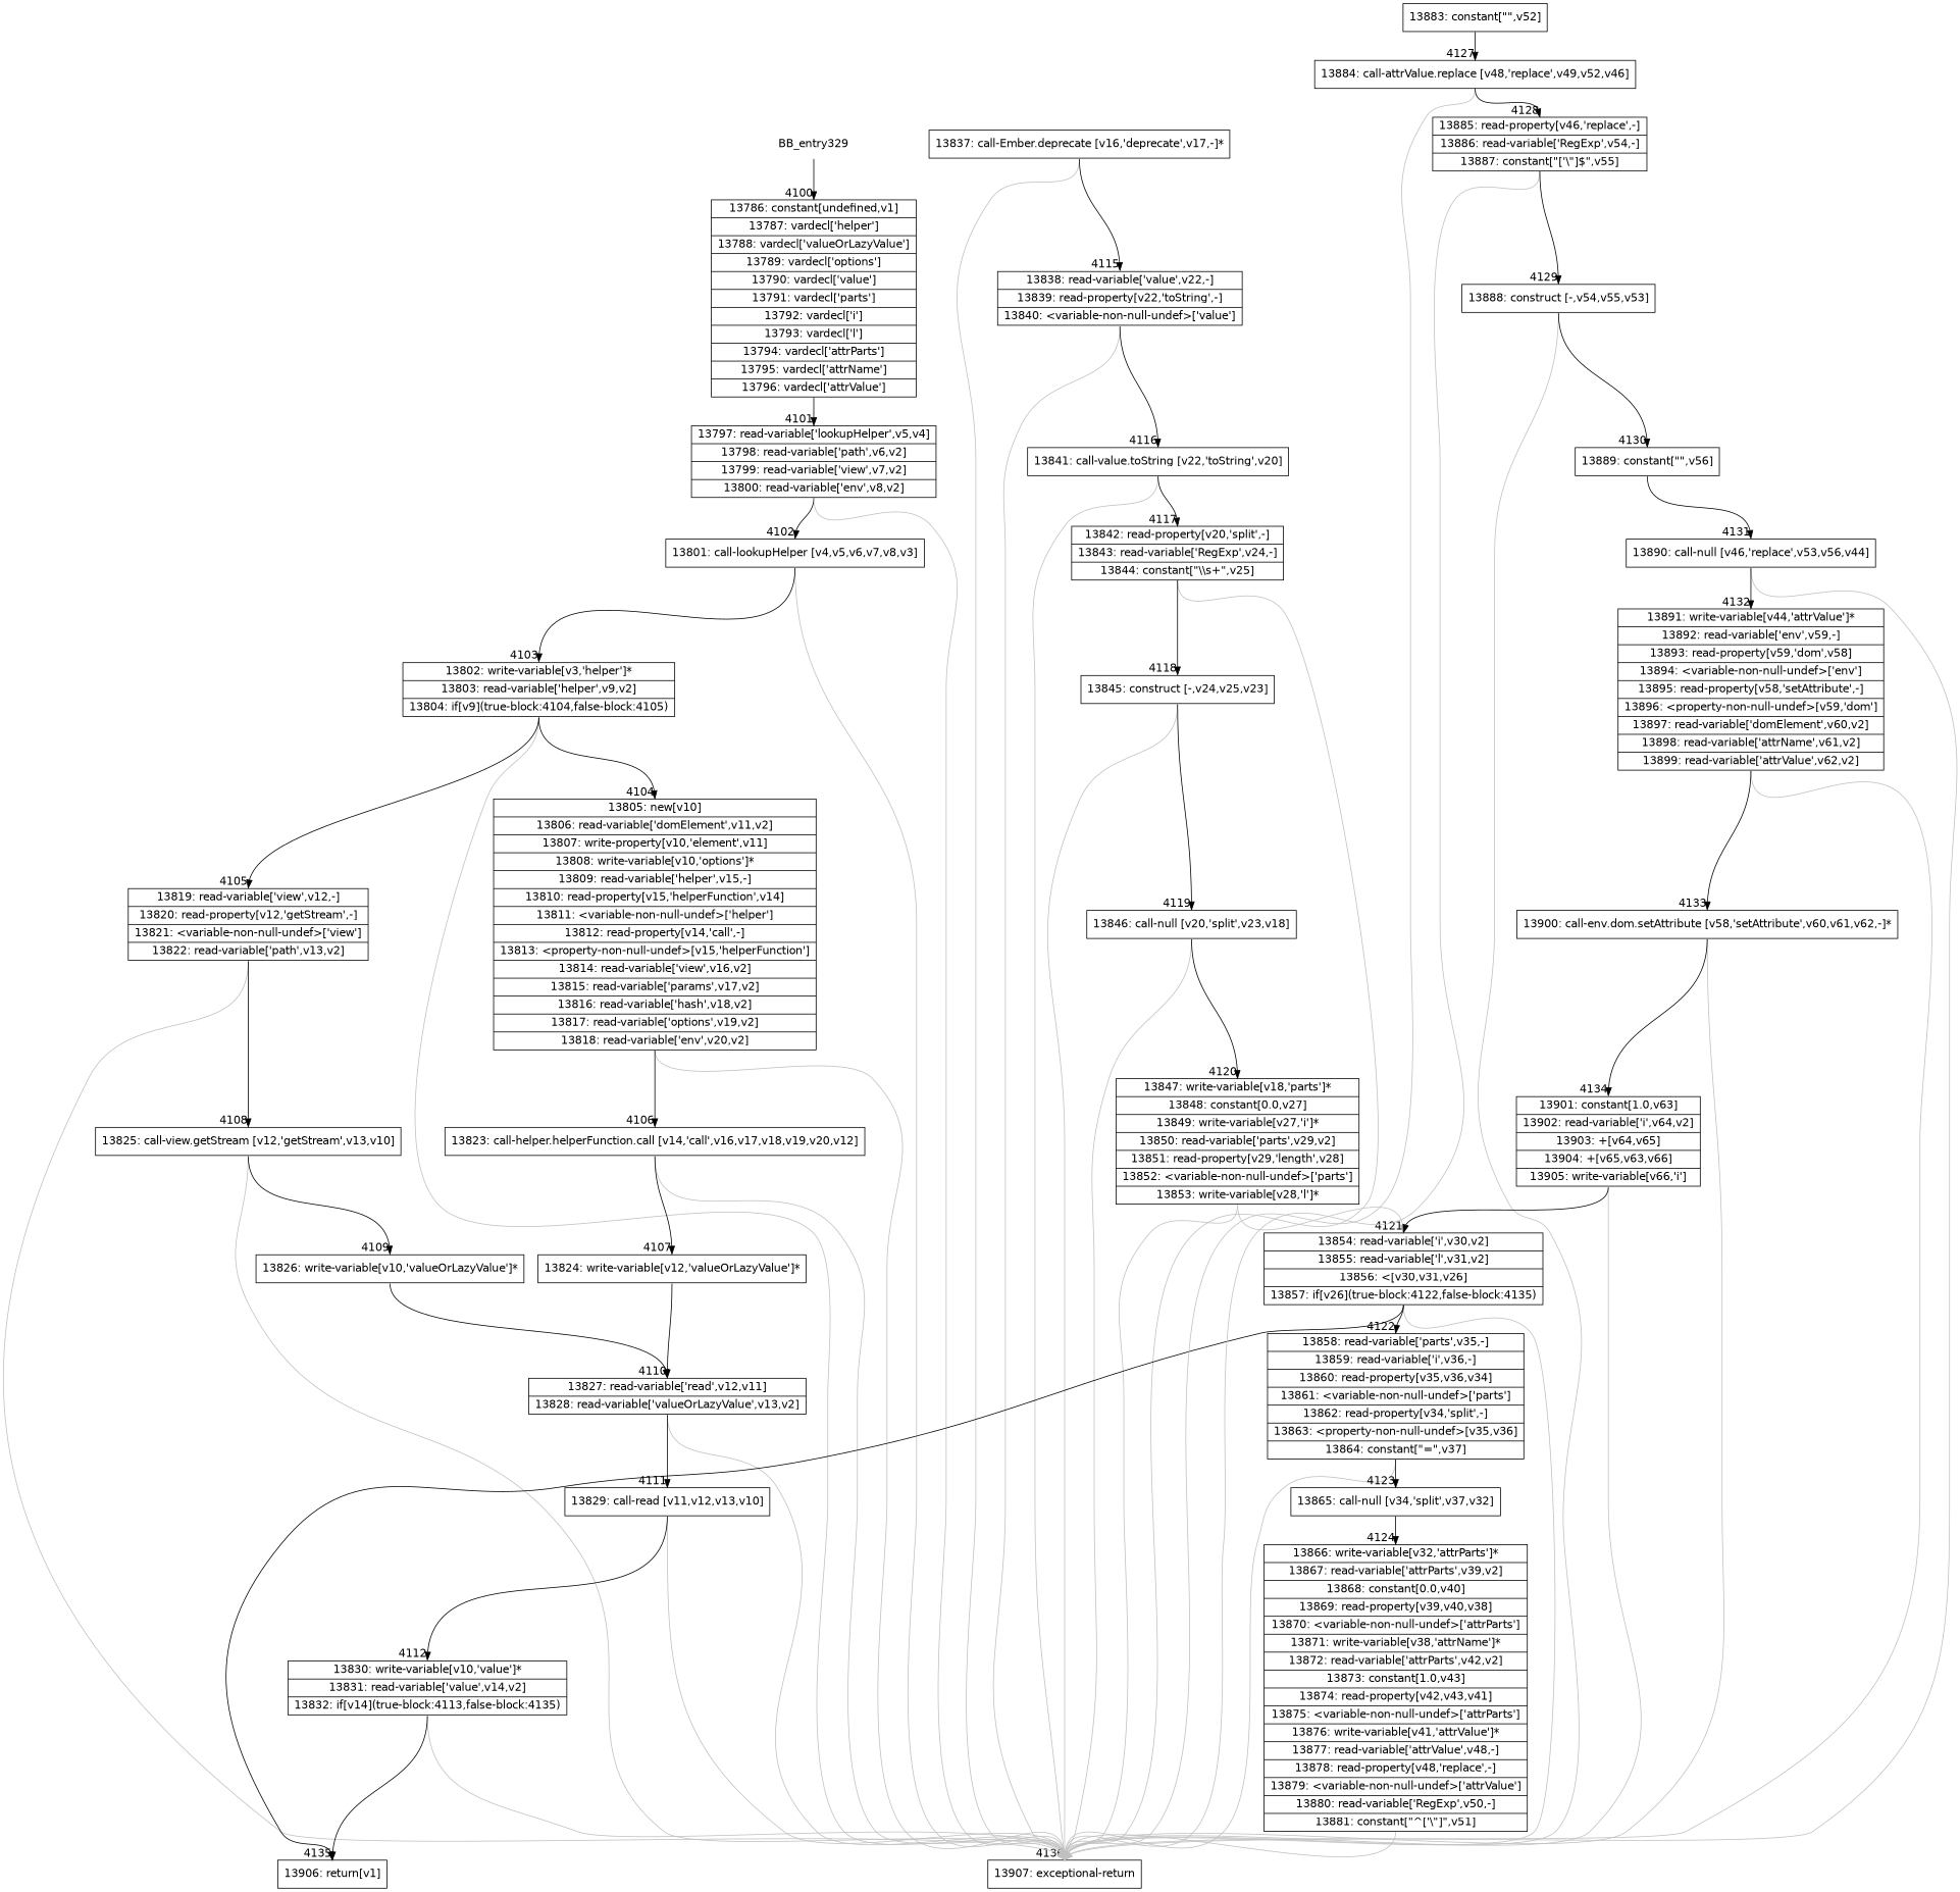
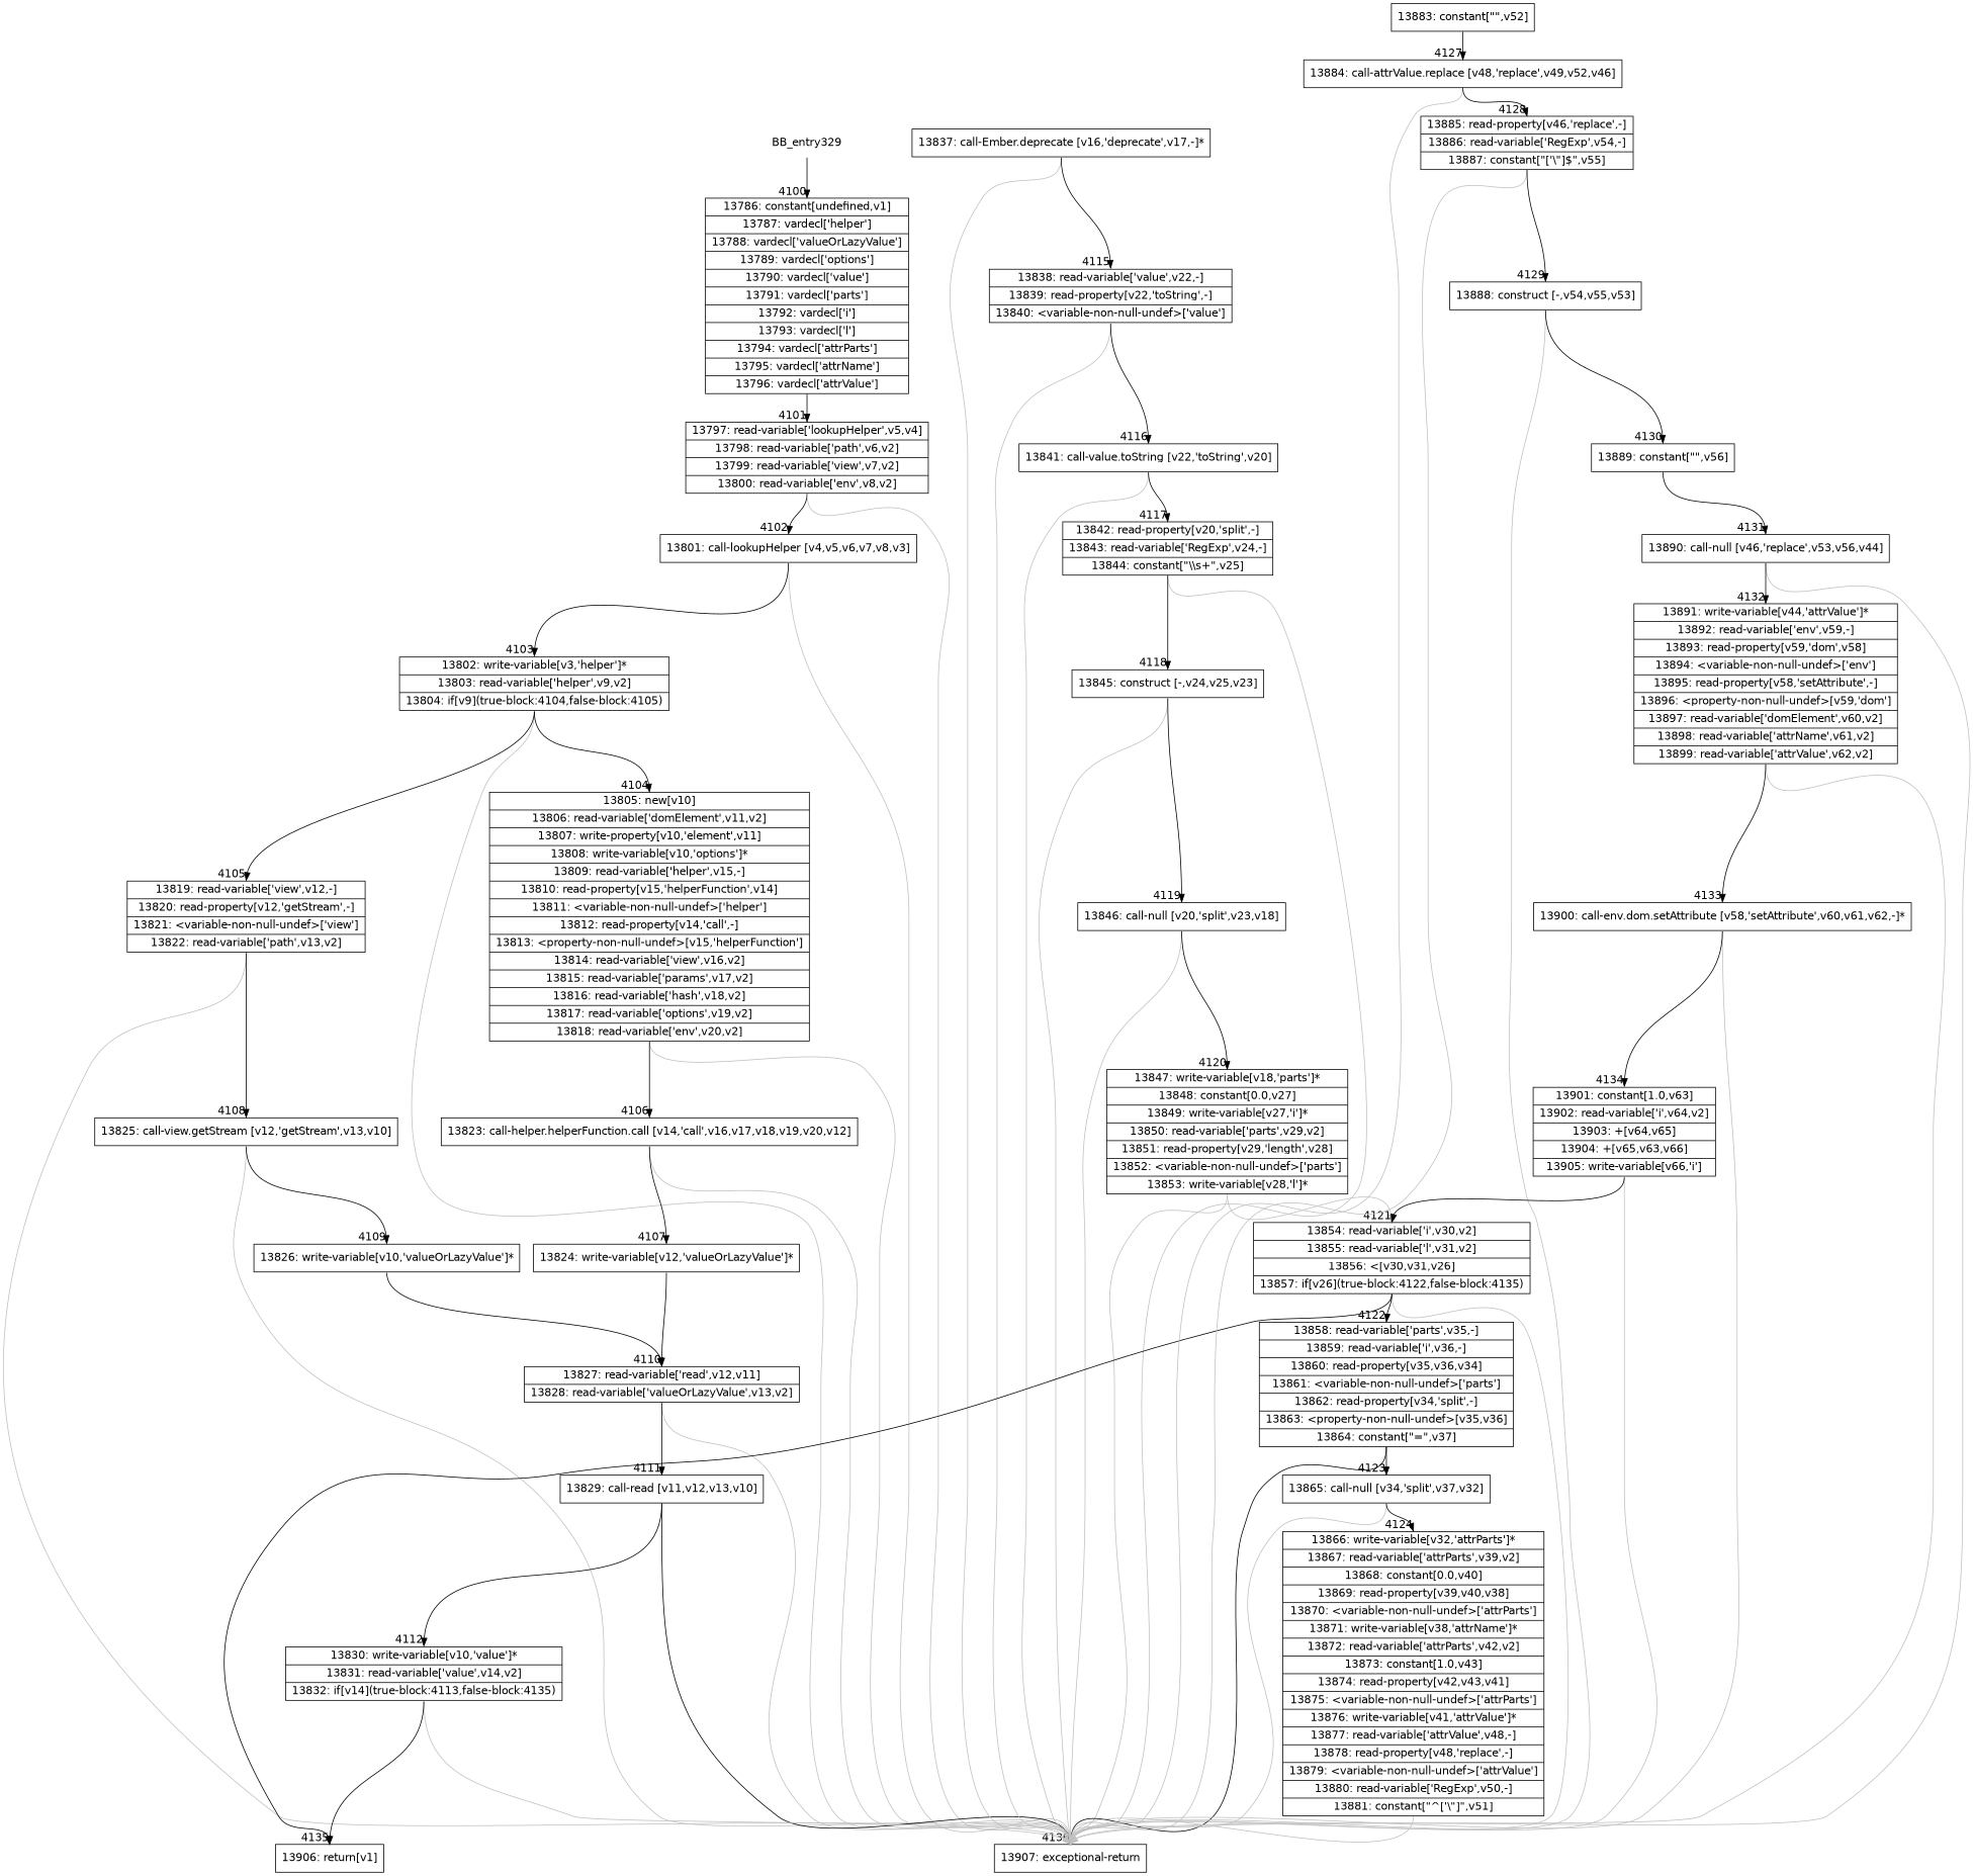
  digraph {
    fontname="DejaVu Sans"
    rankdir=TD
    node [fontname="DejaVu Sans" shape=record]
    edge [fontname="DejaVu Sans" headport=n tailport=s]
    n1 [label=BB_entry329 shape=none]
    n2 [label="{13786: constant[undefined,v1]|13787: vardecl['helper']|13788: vardecl['valueOrLazyValue']|13789: vardecl['options']|13790: vardecl['value']|13791: vardecl['parts']|13792: vardecl['i']|13793: vardecl['l']|13794: vardecl['attrParts']|13795: vardecl['attrName']|13796: vardecl['attrValue']}"]
    n3 [label="{13797: read-variable['lookupHelper',v5,v4]|13798: read-variable['path',v6,v2]|13799: read-variable['view',v7,v2]|13800: read-variable['env',v8,v2]}"]
    n4 [label="{13801: call-lookupHelper [v4,v5,v6,v7,v8,v3]}"]
    n5 [label="{13907: exceptional-return}"]
    n6 [label="{13802: write-variable[v3,'helper']*|13803: read-variable['helper',v9,v2]|13804: if[v9](true-block:4104,false-block:4105)}"]
    n7 [label="{13805: new[v10]|13806: read-variable['domElement',v11,v2]|13807: write-property[v10,'element',v11]|13808: write-variable[v10,'options']*|13809: read-variable['helper',v15,-]|13810: read-property[v15,'helperFunction',v14]|13811: \<variable-non-null-undef\>['helper']|13812: read-property[v14,'call',-]|13813: \<property-non-null-undef\>[v15,'helperFunction']|13814: read-variable['view',v16,v2]|13815: read-variable['params',v17,v2]|13816: read-variable['hash',v18,v2]|13817: read-variable['options',v19,v2]|13818: read-variable['env',v20,v2]}"]
    n8 [label="{13819: read-variable['view',v12,-]|13820: read-property[v12,'getStream',-]|13821: \<variable-non-null-undef\>['view']|13822: read-variable['path',v13,v2]}"]
    n9 [label="{13823: call-helper.helperFunction.call [v14,'call',v16,v17,v18,v19,v20,v12]}"]
    n10 [label="{13825: call-view.getStream [v12,'getStream',v13,v10]}"]
    n11 [label="{13824: write-variable[v12,'valueOrLazyValue']*}"]
    n12 [label="{13826: write-variable[v10,'valueOrLazyValue']*}"]
    n13 [label="{13827: read-variable['read',v12,v11]|13828: read-variable['valueOrLazyValue',v13,v2]}"]
    n14 [label="{13829: call-read [v11,v12,v13,v10]}"]
    n15 [label="{13830: write-variable[v10,'value']*|13831: read-variable['value',v14,v2]|13832: if[v14](true-block:4113,false-block:4135)}"]
    n16 [label="{13906: return[v1]}"]
    n17 [label="{13837: call-Ember.deprecate [v16,'deprecate',v17,-]*}"]
    n18 [label="{13838: read-variable['value',v22,-]|13839: read-property[v22,'toString',-]|13840: \<variable-non-null-undef\>['value']}"]
    n19 [label="{13841: call-value.toString [v22,'toString',v20]}"]
    n20 [label="{13842: read-property[v20,'split',-]|13843: read-variable['RegExp',v24,-]|13844: constant[\"\\\\s+\",v25]}"]
    n21 [label="{13845: construct [-,v24,v25,v23]}"]
    n22 [label="{13846: call-null [v20,'split',v23,v18]}"]
    n23 [label="{13847: write-variable[v18,'parts']*|13848: constant[0.0,v27]|13849: write-variable[v27,'i']*|13850: read-variable['parts',v29,v2]|13851: read-property[v29,'length',v28]|13852: \<variable-non-null-undef\>['parts']|13853: write-variable[v28,'l']*}"]
    n24 [label="{13854: read-variable['i',v30,v2]|13855: read-variable['l',v31,v2]|13856: \<[v30,v31,v26]|13857: if[v26](true-block:4122,false-block:4135)}"]
    n25 [label="{13858: read-variable['parts',v35,-]|13859: read-variable['i',v36,-]|13860: read-property[v35,v36,v34]|13861: \<variable-non-null-undef\>['parts']|13862: read-property[v34,'split',-]|13863: \<property-non-null-undef\>[v35,v36]|13864: constant[\"=\",v37]}"]
    n26 [label="{13865: call-null [v34,'split',v37,v32]}"]
    n27 [label="{13866: write-variable[v32,'attrParts']*|13867: read-variable['attrParts',v39,v2]|13868: constant[0.0,v40]|13869: read-property[v39,v40,v38]|13870: \<variable-non-null-undef\>['attrParts']|13871: write-variable[v38,'attrName']*|13872: read-variable['attrParts',v42,v2]|13873: constant[1.0,v43]|13874: read-property[v42,v43,v41]|13875: \<variable-non-null-undef\>['attrParts']|13876: write-variable[v41,'attrValue']*|13877: read-variable['attrValue',v48,-]|13878: read-property[v48,'replace',-]|13879: \<variable-non-null-undef\>['attrValue']|13880: read-variable['RegExp',v50,-]|13881: constant[\"^['\\\"]\",v51]}"]
    n28 [label="{13883: constant[\"\",v52]}"]
    n29 [label="{13884: call-attrValue.replace [v48,'replace',v49,v52,v46]}"]
    n30 [label="{13885: read-property[v46,'replace',-]|13886: read-variable['RegExp',v54,-]|13887: constant[\"['\\\"]$\",v55]}"]
    n31 [label="{13888: construct [-,v54,v55,v53]}"]
    n32 [label="{13889: constant[\"\",v56]}"]
    n33 [label="{13890: call-null [v46,'replace',v53,v56,v44]}"]
    n34 [label="{13891: write-variable[v44,'attrValue']*|13892: read-variable['env',v59,-]|13893: read-property[v59,'dom',v58]|13894: \<variable-non-null-undef\>['env']|13895: read-property[v58,'setAttribute',-]|13896: \<property-non-null-undef\>[v59,'dom']|13897: read-variable['domElement',v60,v2]|13898: read-variable['attrName',v61,v2]|13899: read-variable['attrValue',v62,v2]}"]
    n35 [label="{13900: call-env.dom.setAttribute [v58,'setAttribute',v60,v61,v62,-]*}"]
    n36 [label="{13901: constant[1.0,v63]|13902: read-variable['i',v64,v2]|13903: +[v64,v65]|13904: +[v65,v63,v66]|13905: write-variable[v66,'i']}"]
    n1 -> n2 [headlabel="    4100"]
    n2 -> n3 [headlabel="      4101"]
    n3 -> n4 [headlabel="      4102"]
    n3 -> n5 [color=gray headlabel="      4136"]
    n4 -> n5 [color=gray]
    n4 -> n6 [headlabel="      4103"]
    n6 -> n5 [color=gray]
    n6 -> n7 [headlabel="      4104"]
    n6 -> n8 [headlabel="      4105"]
    n7 -> n5 [color=gray]
    n7 -> n9 [headlabel="      4106"]
    n8 -> n5 [color=gray]
    n8 -> n10 [headlabel="      4108"]
    n9 -> n5 [color=gray]
    n9 -> n11 [headlabel="      4107"]
    n10 -> n5 [color=gray]
    n10 -> n12 [headlabel="      4109"]
    n11 -> n13 [headlabel="      4110"]
    n12 -> n13
    n13 -> n5 [color=gray]
    n13 -> n14 [headlabel="      4111"]
-   n14 -> n5 [color=gray]
+   n14 -> n5 [color=black]
    n14 -> n15 [headlabel="      4112"]
    n15 -> n5 [color=gray]
    n15 -> n16 [headlabel="      4135"]
    n17 -> n5 [color=gray]
    n17 -> n18 [headlabel="      4115"]
    n18 -> n5 [color=gray]
    n18 -> n19 [headlabel="      4116"]
    n19 -> n5 [color=gray]
    n19 -> n20 [headlabel="      4117"]
    n20 -> n5 [color=gray]
    n20 -> n21 [headlabel="      4118"]
    n21 -> n5 [color=gray]
    n21 -> n22 [headlabel="      4119"]
    n22 -> n5 [color=gray]
    n22 -> n23 [headlabel="      4120"]
    n23 -> n5 [color=gray]
    n23 -> n24 [color=gray headlabel="      4121"]
    n24 -> n5 [color=gray]
    n24 -> n16
    n24 -> n25 [headlabel="      4122"]
-   n25 -> n5 [color=gray]
+   n25 -> n5 [color=black]
    n25 -> n26 [headlabel="      4123"]
+   n26 -> n5 [color=gray]
    n26 -> n27 [headlabel="      4124"]
    n27 -> n5 [color=gray]
    n28 -> n29 [headlabel="      4127"]
    n29 -> n5 [color=gray]
    n29 -> n30 [headlabel="      4128"]
    n30 -> n5 [color=gray]
    n30 -> n31 [headlabel="      4129"]
    n31 -> n5 [color=gray]
    n31 -> n32 [headlabel="      4130"]
    n32 -> n33 [headlabel="      4131"]
    n33 -> n5 [color=gray]
    n33 -> n34 [headlabel="      4132"]
    n34 -> n5 [color=gray]
    n34 -> n35 [headlabel="      4133"]
    n35 -> n5 [color=gray]
    n35 -> n36 [headlabel="      4134"]
    n36 -> n5 [color=gray]
    n36 -> n24
  }
